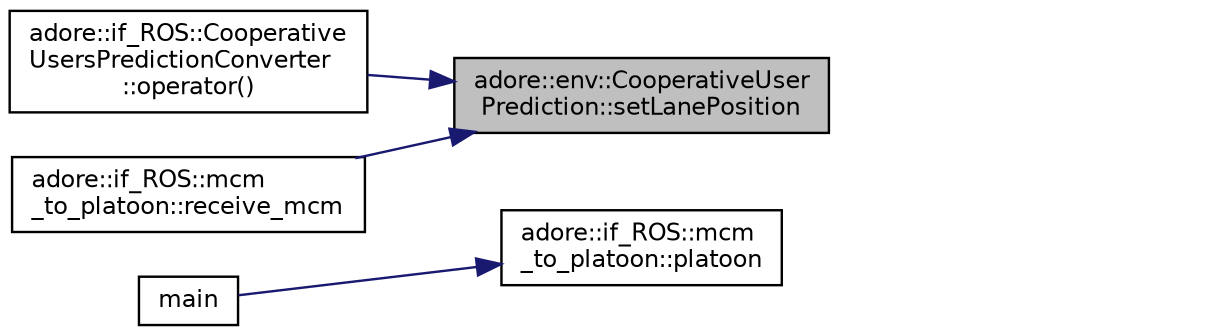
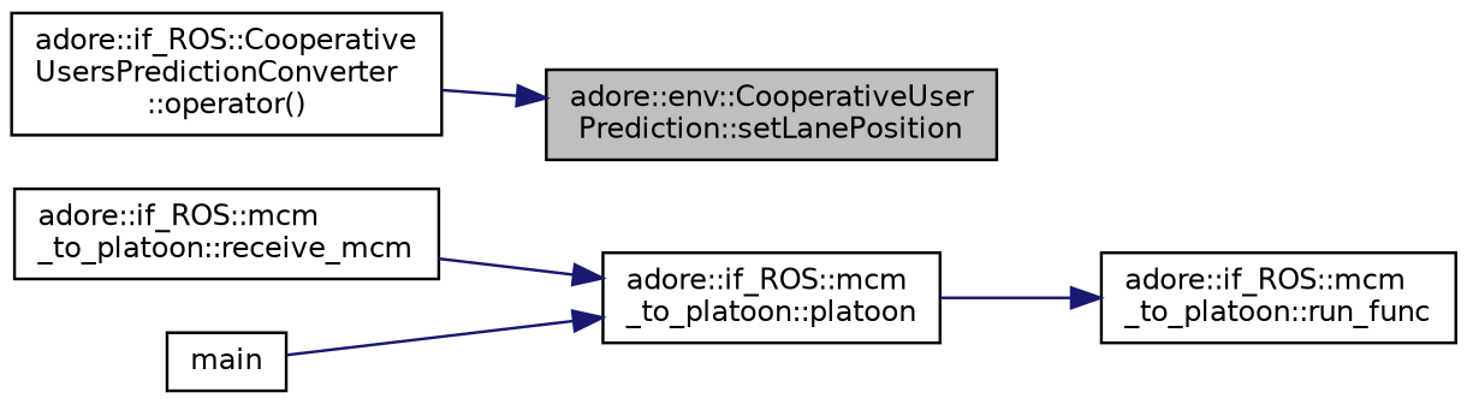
  digraph {
    rankdir=RL
    node [color=black fillcolor=white fontname=Helvetica fontsize=10 shape=record style=filled]
    edge [color=midnightblue dir=back fontname=Helvetica fontsize=10 labelfontname=Helvetica labelfontsize=10 style=solid]
    n1 [fillcolor=grey75 fontcolor=black height=0.2 label="adore::env::CooperativeUser\lPrediction::setLanePosition" width=0.4]
    n2 [height=0.2 label="adore::if_ROS::Cooperative\lUsersPredictionConverter\l::operator()" width=0.4]
    n3 [height=0.2 label="adore::if_ROS::mcm\l_to_platoon::receive_mcm" width=0.4]
+   n4 [height=0.2 label="adore::if_ROS::mcm\l_to_platoon::run_func" width=0.4]
    n5 [height=0.2 label="adore::if_ROS::mcm\l_to_platoon::platoon" width=0.4]
    n6 [height=0.2 label=main width=0.4]
    n1 -> n2
-   n1 -> n3
+   n5 -> n3
+   n4 -> n5
    n5 -> n6
  }
